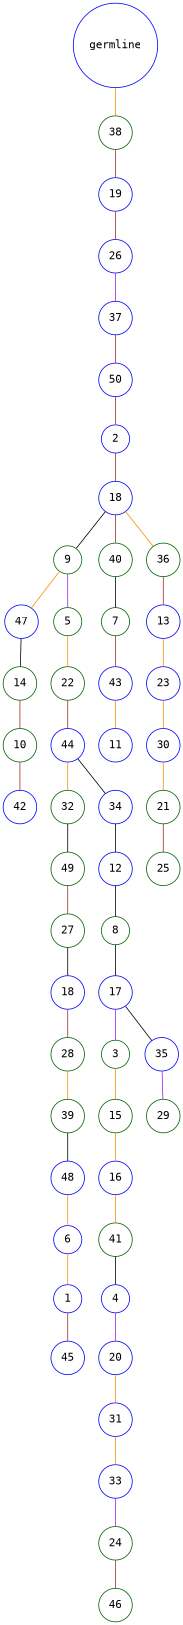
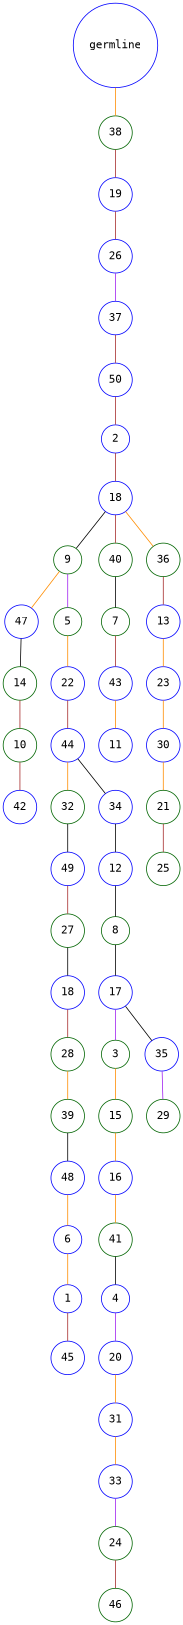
  graph {
    fontname="DejaVu Sans Mono"
    rankdir=UD
    splines=line
    node [color=blue fontname="DejaVu Sans Mono" shape=circle]
    edge [color=darkorange fontname="DejaVu Sans Mono"]
    n1 [label=germline]
    n2 [color=darkgreen label=38]
    n3 [label=19]
    n4 [label=26]
    n5 [label=37]
    n6 [label=50]
    n7 [label=2]
    n8 [label=18]
    n9 [color=darkgreen label=9]
    n10 [color=darkgreen label=40]
    n11 [color=darkgreen label=36]
    n12 [label=47]
    n13 [color=darkgreen label=5]
    n14 [color=darkgreen label=7]
    n15 [label=13]
    n16 [color=darkgreen label=14]
-   n17 [color=darkgreen label=22]
+   n17 [label=22]
    n18 [color=darkgreen label=10]
    n19 [label=42]
    n20 [label=44]
    n21 [color=darkgreen label=32]
    n22 [label=34]
-   n23 [color=darkgreen label=49]
+   n23 [label=49]
    n24 [label=12]
    n25 [color=darkgreen label=27]
    n26 [label=18]
    n27 [color=darkgreen label=28]
    n28 [color=darkgreen label=39]
    n29 [label=48]
    n30 [label=6]
    n31 [label=1]
    n32 [label=45]
    n33 [color=darkgreen label=8]
    n34 [label=17]
    n35 [color=darkgreen label=3]
    n36 [label=35]
    n37 [color=darkgreen label=15]
    n38 [color=darkgreen label=29]
    n39 [label=16]
    n40 [color=darkgreen label=41]
    n41 [label=4]
    n42 [label=20]
    n43 [label=31]
    n44 [label=33]
    n45 [color=darkgreen label=24]
    n46 [color=darkgreen label=46]
    n47 [label=43]
    n48 [label=11]
    n49 [label=23]
    n50 [label=30]
    n51 [color=darkgreen label=21]
    n52 [color=darkgreen label=25]
    n1 -- n2
    n2 -- n3 [color=brown]
    n3 -- n4 [color=brown]
    n4 -- n5 [color=purple]
    n5 -- n6 [color=brown]
    n6 -- n7 [color=brown]
    n7 -- n8 [color=brown]
    n8 -- n9 [color=black]
    n8 -- n10 [color=brown]
    n8 -- n11
    n9 -- n12
    n9 -- n13 [color=purple]
    n10 -- n14 [color=black]
    n11 -- n15 [color=brown]
    n12 -- n16 [color=black]
    n13 -- n17
    n14 -- n47 [color=brown]
    n15 -- n49
    n16 -- n18 [color=brown]
    n17 -- n20 [color=brown]
    n18 -- n19 [color=brown]
    n20 -- n21
    n20 -- n22 [color=black]
    n21 -- n23 [color=black]
    n22 -- n24 [color=black]
    n23 -- n25 [color=brown]
    n24 -- n33 [color=black]
    n25 -- n26 [color=black]
    n26 -- n27 [color=brown]
    n27 -- n28
    n28 -- n29 [color=black]
    n29 -- n30
    n30 -- n31
    n31 -- n32 [color=brown]
    n33 -- n34 [color=black]
    n34 -- n35 [color=purple]
    n34 -- n36 [color=black]
    n35 -- n37
    n36 -- n38 [color=purple]
    n37 -- n39
    n39 -- n40
    n40 -- n41 [color=black]
    n41 -- n42 [color=purple]
    n42 -- n43
    n43 -- n44
    n44 -- n45 [color=purple]
    n45 -- n46 [color=brown]
    n47 -- n48
    n49 -- n50
    n50 -- n51
    n51 -- n52 [color=brown]
  }
